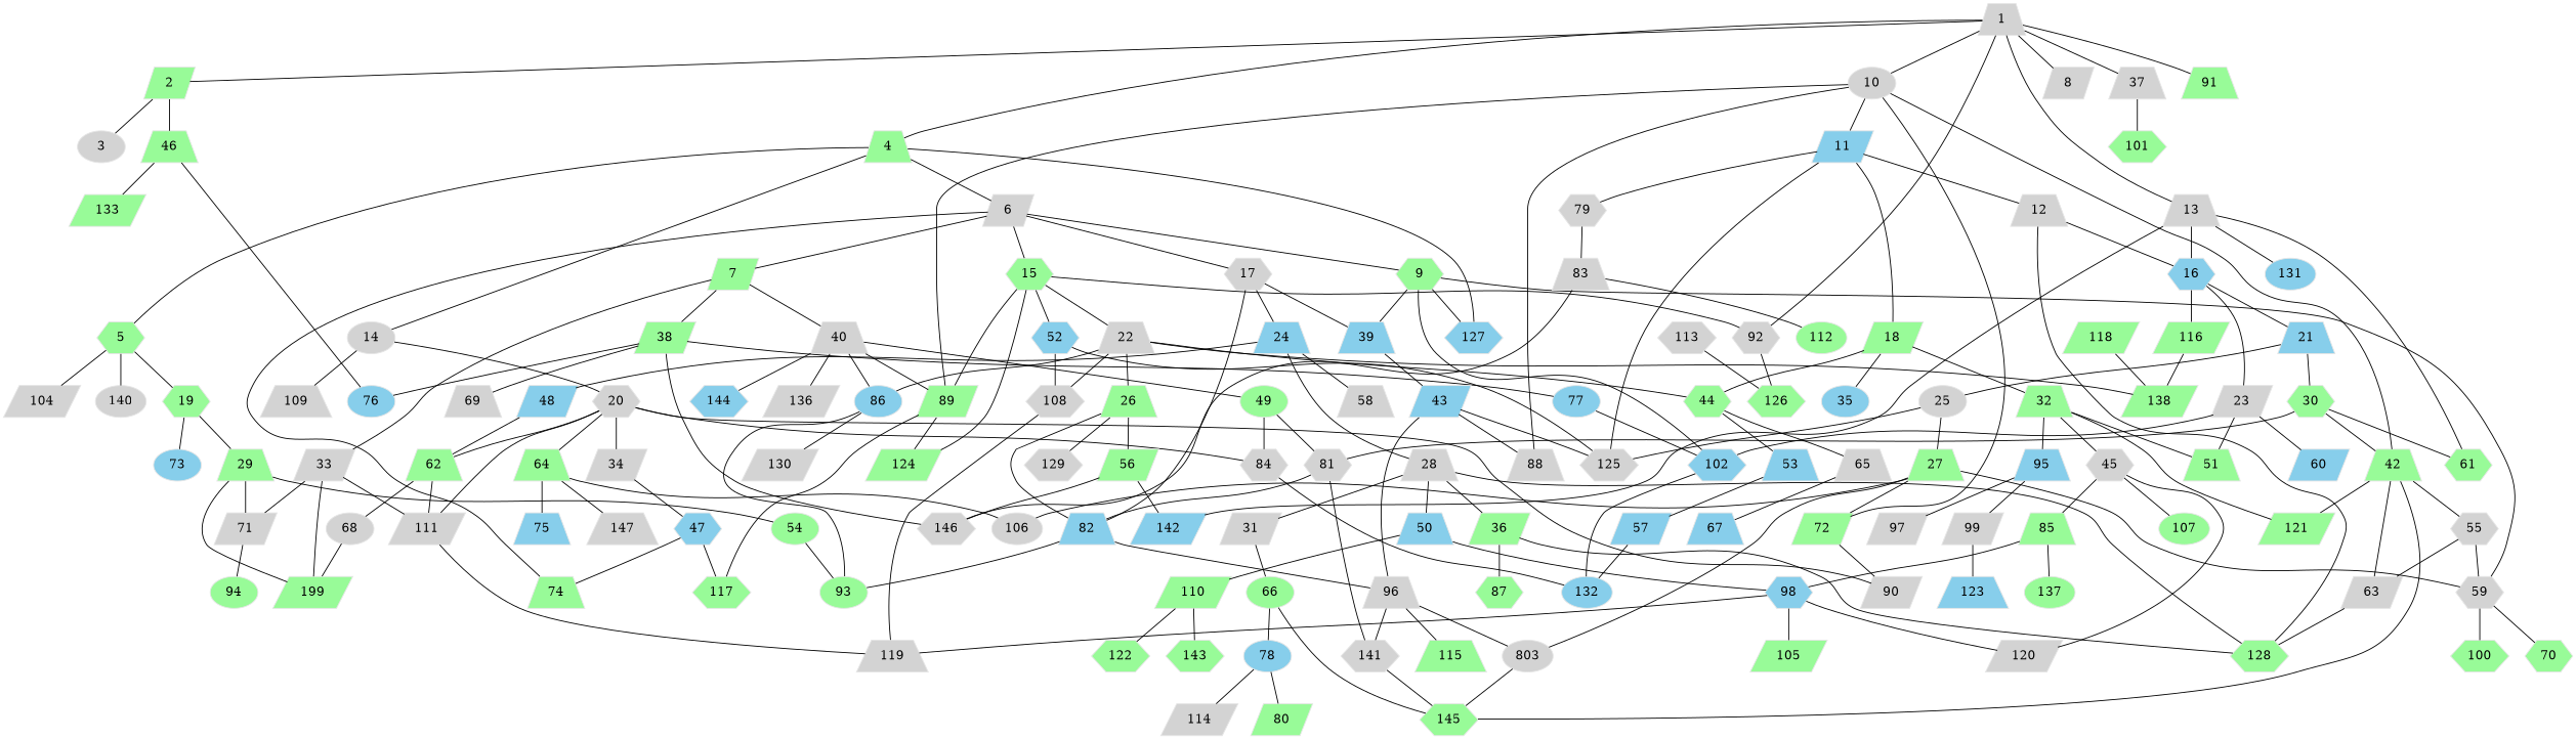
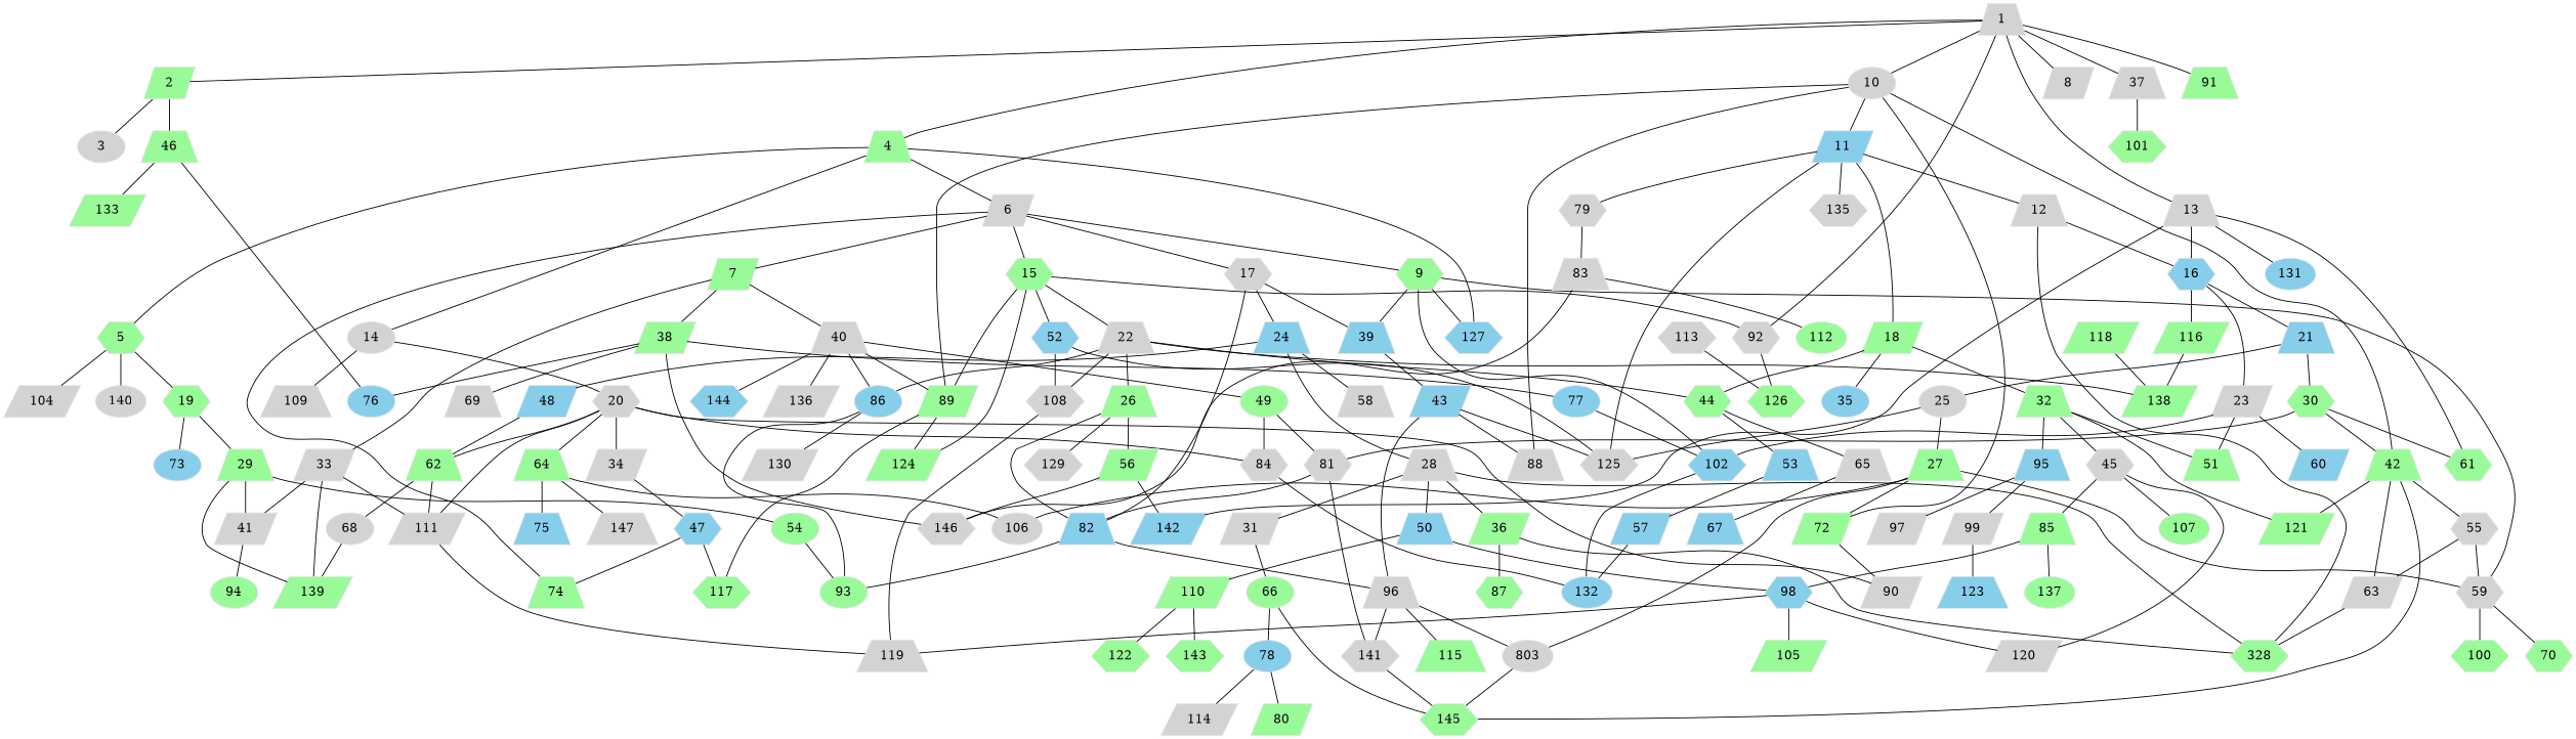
  graph {
    node [color=gray90 fillcolor=lightgrey shape=parallelogram style=filled]
    1 [shape=trapezium]
    2 [fillcolor=palegreen]
    4 [fillcolor=palegreen shape=trapezium]
    8
    10 [shape=ellipse]
    13 [shape=trapezium]
    37 [shape=trapezium]
    91 [fillcolor=palegreen shape=trapezium]
    92 [shape=hexagon]
    3 [shape=ellipse]
    46 [fillcolor=palegreen shape=trapezium]
    5 [fillcolor=palegreen shape=hexagon]
    6
    14 [shape=ellipse]
    127 [fillcolor=skyblue shape=hexagon]
    11 [fillcolor=skyblue]
    42 [fillcolor=palegreen shape=trapezium]
    72 [fillcolor=palegreen]
    88 [shape=trapezium]
    89 [fillcolor=palegreen]
    16 [fillcolor=skyblue shape=hexagon]
    61 [fillcolor=palegreen shape=hexagon]
    131 [fillcolor=skyblue shape=ellipse]
    142 [fillcolor=skyblue]
    101 [fillcolor=palegreen shape=hexagon]
    126 [fillcolor=palegreen shape=hexagon]
    76 [fillcolor=skyblue shape=ellipse]
    133 [fillcolor=palegreen]
    19 [fillcolor=palegreen shape=hexagon]
    104
    140 [shape=ellipse]
    7 [fillcolor=palegreen]
    9 [fillcolor=palegreen shape=hexagon]
    15 [fillcolor=palegreen shape=hexagon]
    17 [shape=hexagon]
    74 [fillcolor=palegreen shape=trapezium]
    20 [shape=hexagon]
    109 [shape=trapezium]
    29 [fillcolor=palegreen shape=trapezium]
    73 [fillcolor=skyblue shape=ellipse]
    33
    38 [fillcolor=palegreen]
    40 [shape=trapezium]
    39 [fillcolor=skyblue shape=trapezium]
    59 [shape=hexagon]
    102 [fillcolor=skyblue shape=hexagon]
    22 [shape=trapezium]
    52 [fillcolor=skyblue shape=hexagon]
    124 [fillcolor=palegreen]
    24 [fillcolor=skyblue shape=trapezium]
    82 [fillcolor=skyblue shape=trapezium]
    111
-   71
-   139 [fillcolor=palegreen label=199]
+   71 [label=41]
+   139 [fillcolor=palegreen]
    69 [shape=trapezium]
    77 [fillcolor=skyblue shape=ellipse]
    146 [shape=hexagon]
    86 [fillcolor=skyblue shape=ellipse]
    49 [fillcolor=palegreen shape=ellipse]
    136
    144 [fillcolor=skyblue shape=hexagon]
    43 [fillcolor=skyblue]
    70 [fillcolor=palegreen shape=hexagon]
    100 [fillcolor=palegreen shape=hexagon]
    132 [fillcolor=skyblue shape=ellipse]
    12 [shape=trapezium]
    18 [fillcolor=palegreen]
    79 [shape=hexagon]
    125 [shape=hexagon]
+   135 [shape=hexagon]
    121 [fillcolor=palegreen]
    55 [shape=hexagon]
    63
    145 [fillcolor=palegreen shape=hexagon]
    90
    117 [fillcolor=palegreen shape=hexagon]
-   128 [fillcolor=palegreen shape=hexagon]
+   128 [fillcolor=palegreen shape=hexagon label=328]
    32 [fillcolor=palegreen shape=trapezium]
    35 [fillcolor=skyblue shape=ellipse]
    44 [fillcolor=palegreen shape=hexagon]
    83 [shape=trapezium]
    21 [fillcolor=skyblue shape=trapezium]
    23
    116 [fillcolor=palegreen]
    34
    62 [fillcolor=palegreen shape=trapezium]
    64 [fillcolor=palegreen shape=trapezium]
    84 [shape=hexagon]
    26 [fillcolor=palegreen shape=trapezium]
    108 [shape=hexagon]
    138 [fillcolor=palegreen]
    25 [shape=ellipse]
    30 [fillcolor=palegreen shape=hexagon]
    51 [fillcolor=palegreen shape=trapezium]
    60 [fillcolor=skyblue]
    28 [shape=trapezium]
    48 [fillcolor=skyblue]
    58 [shape=trapezium]
    96 [shape=trapezium]
    93 [fillcolor=palegreen shape=ellipse]
    45 [shape=hexagon]
    95 [fillcolor=skyblue shape=trapezium]
    53 [fillcolor=skyblue shape=trapezium]
    65 [shape=trapezium]
    54 [fillcolor=palegreen shape=ellipse]
    47 [fillcolor=skyblue shape=hexagon]
    68 [shape=ellipse]
    106 [shape=ellipse]
    75 [fillcolor=skyblue shape=trapezium]
    147 [shape=trapezium]
    119 [shape=trapezium]
    27 [fillcolor=palegreen shape=trapezium]
    81 [shape=hexagon]
    56 [fillcolor=palegreen]
    129 [shape=hexagon]
    130
    31
    36 [fillcolor=palegreen]
    50 [fillcolor=skyblue shape=trapezium]
    n120 [label=803 shape=ellipse]
    66 [fillcolor=palegreen shape=ellipse]
    87 [fillcolor=palegreen shape=hexagon]
    98 [fillcolor=skyblue shape=hexagon]
    110 [fillcolor=palegreen]
    94 [fillcolor=palegreen shape=ellipse]
    141 [shape=hexagon]
    78 [fillcolor=skyblue shape=ellipse]
    85 [fillcolor=palegreen shape=trapezium]
    107 [fillcolor=palegreen shape=ellipse]
    120
    97
    99
    118 [fillcolor=palegreen]
    115 [fillcolor=palegreen shape=trapezium]
    57 [fillcolor=skyblue]
    67 [fillcolor=skyblue shape=trapezium]
    137 [fillcolor=palegreen shape=ellipse]
    105 [fillcolor=palegreen]
    122 [fillcolor=palegreen shape=hexagon]
    143 [fillcolor=palegreen shape=hexagon]
    113 [shape=hexagon]
    80 [fillcolor=palegreen]
    114
    112 [fillcolor=palegreen shape=ellipse]
    123 [fillcolor=skyblue shape=trapezium]
    1 -- 2
    1 -- 4
    1 -- 8
    1 -- 10
    1 -- 13
    1 -- 37
    1 -- 91
    1 -- 92
    2 -- 3
    2 -- 46
    4 -- 5
    4 -- 6
    4 -- 14
    4 -- 127
    10 -- 11
    10 -- 42
    10 -- 72
    10 -- 88
    10 -- 89
    13 -- 16
    13 -- 61
    13 -- 131
    13 -- 142
    37 -- 101
    92 -- 126
    46 -- 76
    46 -- 133
    5 -- 19
    5 -- 104
    5 -- 140
    6 -- 7
    6 -- 9
    6 -- 15
    6 -- 17
    6 -- 74
    14 -- 20
    14 -- 109
    11 -- 12
    11 -- 18
    11 -- 79
    11 -- 125
+   11 -- 135
    42 -- 121
    42 -- 55
    42 -- 63
    42 -- 145
    72 -- 90
    89 -- 124
    89 -- 117
    16 -- 21
    16 -- 23
    16 -- 116
    19 -- 29
    19 -- 73
    7 -- 33
    7 -- 38
    7 -- 40
    9 -- 127
    9 -- 39
    9 -- 59
    9 -- 102
    15 -- 92
    15 -- 89
    15 -- 22
    15 -- 52
    15 -- 124
    17 -- 39
    17 -- 24
    17 -- 82
    20 -- 111
    20 -- 90
    20 -- 34
    20 -- 62
    20 -- 64
    20 -- 84
    29 -- 71
    29 -- 139
    29 -- 54
    33 -- 111
    33 -- 71
    33 -- 139
    38 -- 76
    38 -- 69
    38 -- 77
    38 -- 146
    40 -- 89
    40 -- 86
    40 -- 49
    40 -- 136
    40 -- 144
    39 -- 43
    59 -- 70
    59 -- 100
    102 -- 132
    22 -- 86
    22 -- 44
    22 -- 26
    22 -- 108
    22 -- 138
    52 -- 125
    52 -- 108
    24 -- 28
    24 -- 48
    24 -- 58
    82 -- 96
    82 -- 93
    111 -- 119
    71 -- 94
    77 -- 102
    86 -- 93
    86 -- 130
    49 -- 84
    49 -- 81
    43 -- 88
    43 -- 125
    43 -- 96
    12 -- 16
    12 -- 128
    18 -- 32
    18 -- 35
    18 -- 44
    79 -- 83
    55 -- 59
    55 -- 63
    63 -- 128
    32 -- 121
    32 -- 51
    32 -- 45
    32 -- 95
    44 -- 53
    44 -- 65
    83 -- 146
    83 -- 112
    21 -- 25
    21 -- 30
    23 -- 102
    23 -- 51
    23 -- 60
    116 -- 138
    34 -- 47
    62 -- 111
    62 -- 68
    64 -- 106
    64 -- 75
    64 -- 147
    84 -- 132
    26 -- 82
    26 -- 56
    26 -- 129
    108 -- 119
    25 -- 125
    25 -- 27
    30 -- 42
    30 -- 61
    30 -- 81
    28 -- 128
    28 -- 31
    28 -- 36
    28 -- 50
    48 -- 62
    96 -- n120
    96 -- 141
    96 -- 115
    45 -- 85
    45 -- 107
    45 -- 120
    95 -- 97
    95 -- 99
    53 -- 57
    65 -- 67
    54 -- 93
    47 -- 74
    47 -- 117
    68 -- 139
    27 -- 72
    27 -- 59
    27 -- 106
    27 -- n120
    81 -- 82
    81 -- 141
    56 -- 142
    56 -- 146
    31 -- 66
    36 -- 128
    36 -- 87
    50 -- 98
    50 -- 110
    n120 -- 145
    66 -- 145
    66 -- 78
    98 -- 119
    98 -- 120
    98 -- 105
    110 -- 122
    110 -- 143
    141 -- 145
    78 -- 80
    78 -- 114
    85 -- 98
    85 -- 137
    99 -- 123
    118 -- 138
    57 -- 132
    113 -- 126
  }
